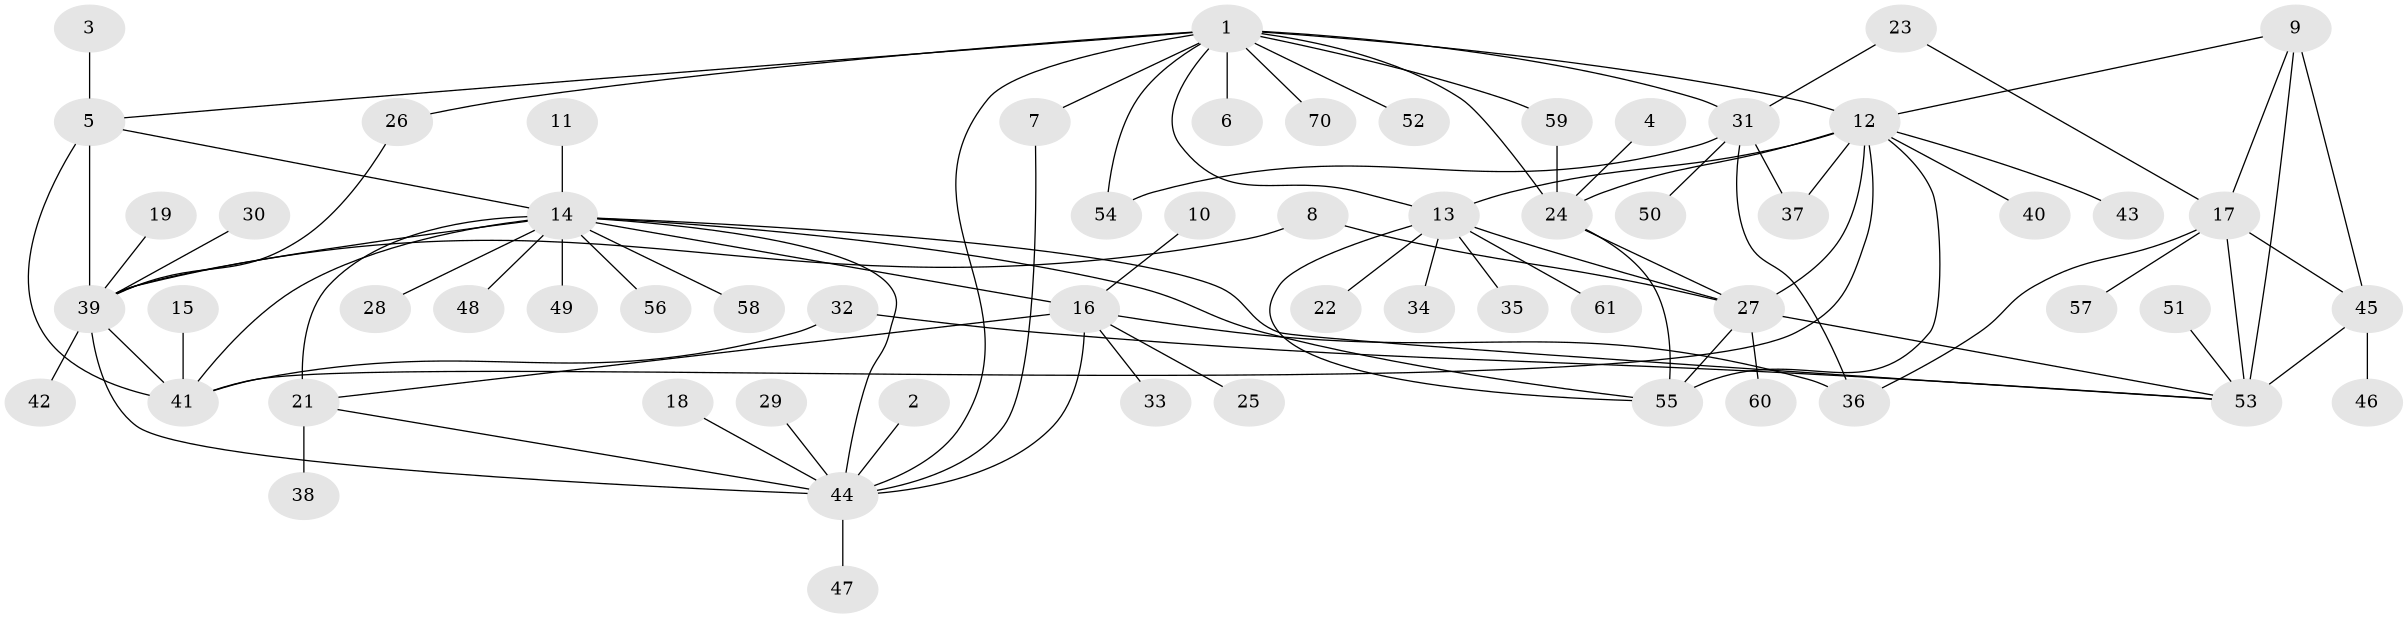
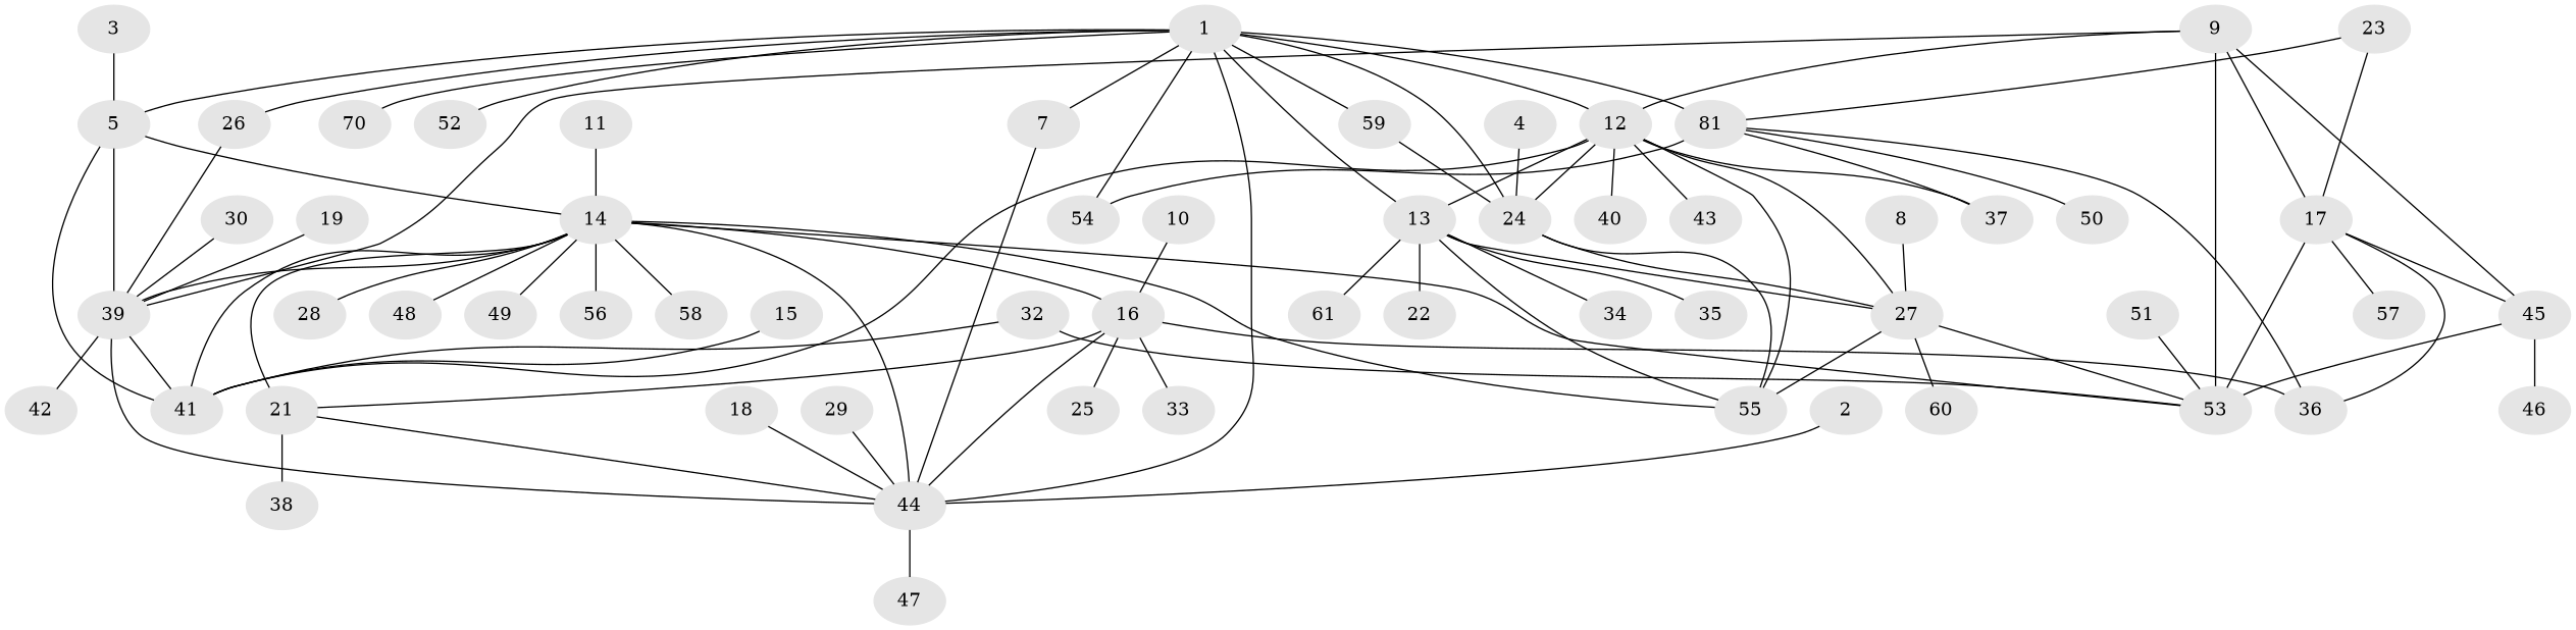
  graph {
    node [color=gray90 style=filled]
    edge [weight=1.0]
    1
    5
-   6
    7
    12
    13
    n7 [label=70]
    24
    26
-   31
+   31 [label=81]
    44
    52
    54
    59
    14
    39
    41
    27
    37
    40
    43
    55
    22
    34
    35
    61
    17
    45
    53
    36
    57
    50
    47
    2
    3
    4
    16
    21
    28
    48
    49
    56
    58
    42
    8
    60
    9
    46
    10
    25
    33
    11
    38
    15
    18
    19
    23
    29
    30
    32
    51
    1 -- 5
-   1 -- 6
    1 -- 7
    1 -- 12
    1 -- 13
    1 -- n7
    1 -- 24
    1 -- 26
    1 -- 31 [weight=4.0]
    1 -- 44
    1 -- 52
    1 -- 54 [weight=4.0]
    1 -- 59
    5 -- 14
    5 -- 39 [weight=3.0]
    5 -- 41
    7 -- 44
    12 -- 13
    12 -- 24 [weight=2.0]
    12 -- 41
    12 -- 27
    12 -- 37
    12 -- 40
    12 -- 43
    12 -- 55
    13 -- 27
    13 -- 55
    13 -- 22
    13 -- 34
    13 -- 35
    13 -- 61
    24 -- 27 [weight=2.0]
    24 -- 55 [weight=2.0]
    26 -- 39
    31 -- 54
    31 -- 37
    31 -- 36
    31 -- 50
    44 -- 47
    59 -- 24 [weight=2.0]
    14 -- 44 [weight=3.0]
    14 -- 39 [weight=3.0]
    14 -- 41
    14 -- 55
    14 -- 53
    14 -- 16 [weight=3.0]
    14 -- 21 [weight=3.0]
    14 -- 28
    14 -- 48
    14 -- 49
    14 -- 56
    14 -- 58
    39 -- 44
    39 -- 41 [weight=3.0]
    39 -- 42
    27 -- 55
    27 -- 53
    27 -- 60
    17 -- 45
    17 -- 53 [weight=3.0]
    17 -- 36
    17 -- 57
    45 -- 53 [weight=3.0]
    45 -- 46
    2 -- 44
    3 -- 5
    4 -- 24
    16 -- 44
    16 -- 36
    16 -- 21
    16 -- 25
    16 -- 33
    21 -- 44
    21 -- 38
    8 -- 27
    9 -- 12
-   8 -- 39
+   9 -- 39
    9 -- 17
    9 -- 45
    9 -- 53 [weight=3.0]
    10 -- 16
    11 -- 14
    15 -- 41
    18 -- 44
    19 -- 39
    23 -- 31
    23 -- 17
    29 -- 44
    30 -- 39
    32 -- 41
    32 -- 53
    51 -- 53
  }
